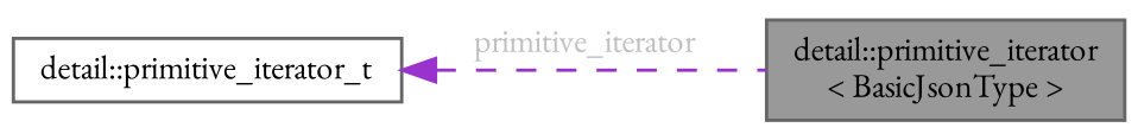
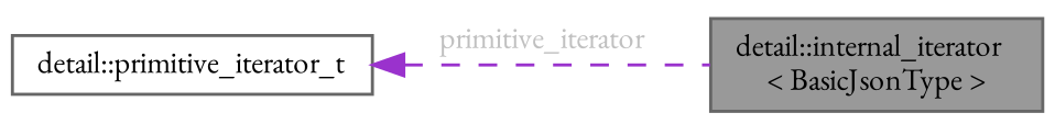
  digraph {
    rankdir=LR
    fontname="EB Garamond"
    node [color=gray40 fontname="EB Garamond" fontsize=10 shape=box style=filled]
-   n1 [fillcolor=grey60 fontcolor=black height=0.2 label="detail::primitive_iterator\l\< BasicJsonType \>" width=0.4]
+   n1 [fillcolor=grey60 fontcolor=black height=0.2 label="detail::internal_iterator\l\< BasicJsonType \>" width=0.4]
    n2 [fillcolor=white height=0.2 label="detail::primitive_iterator_t" width=0.4]
    n2 -> n1 [color=darkorchid3 dir=back fontcolor=grey fontname="EB Garamond" fontsize=10 label=<<TABLE CELLBORDER="0" BORDER="0"><TR><TD VALIGN="top" ALIGN="LEFT" CELLPADDING="1" CELLSPACING="0">primitive_iterator</TD></TR> </TABLE>> labelfontname=Helvetica labelfontsize=10 style=dashed]
  }
